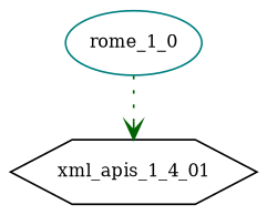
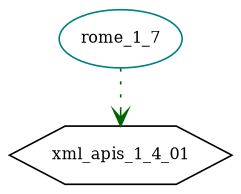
  digraph {
    node [fontsize=10.0]
-   rome_1_0 [shape=ellipse color=teal]
+   rome_1_0 [shape=ellipse color=teal label=rome_1_7]
    xml_apis_1_4_01 [shape=hexagon color=black]
    rome_1_0 -> xml_apis_1_4_01 [color=darkgreen style=dotted arrowhead=vee]
  }
